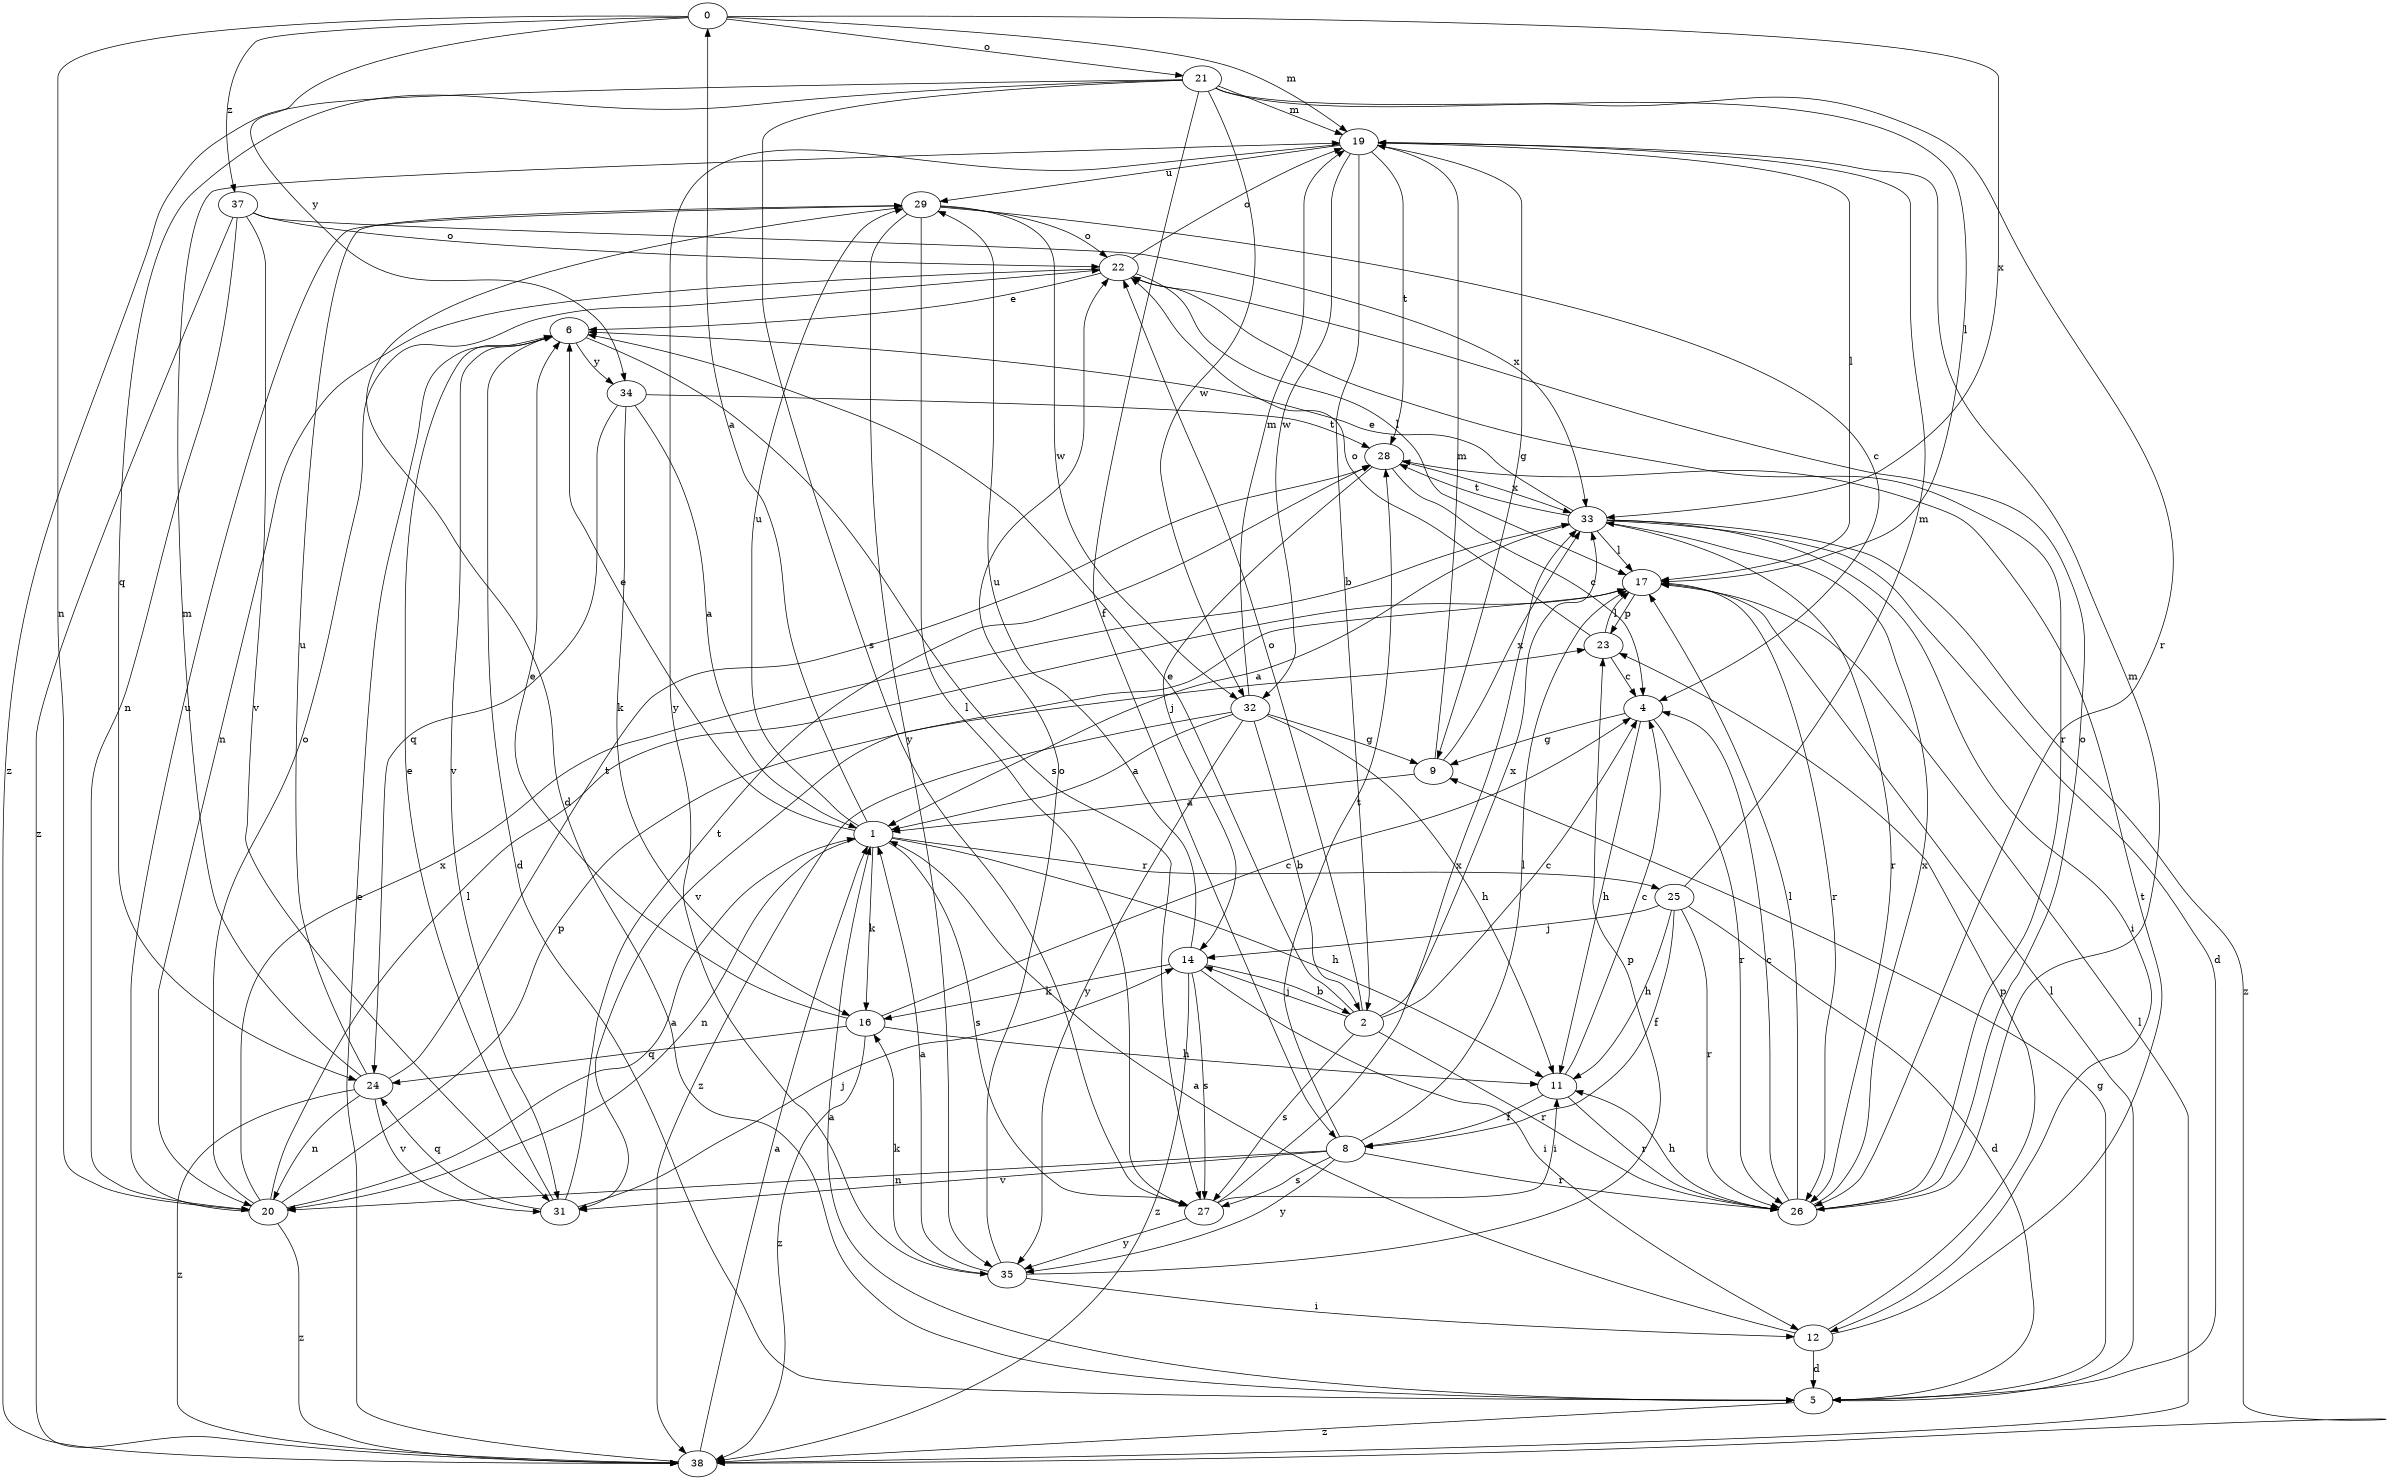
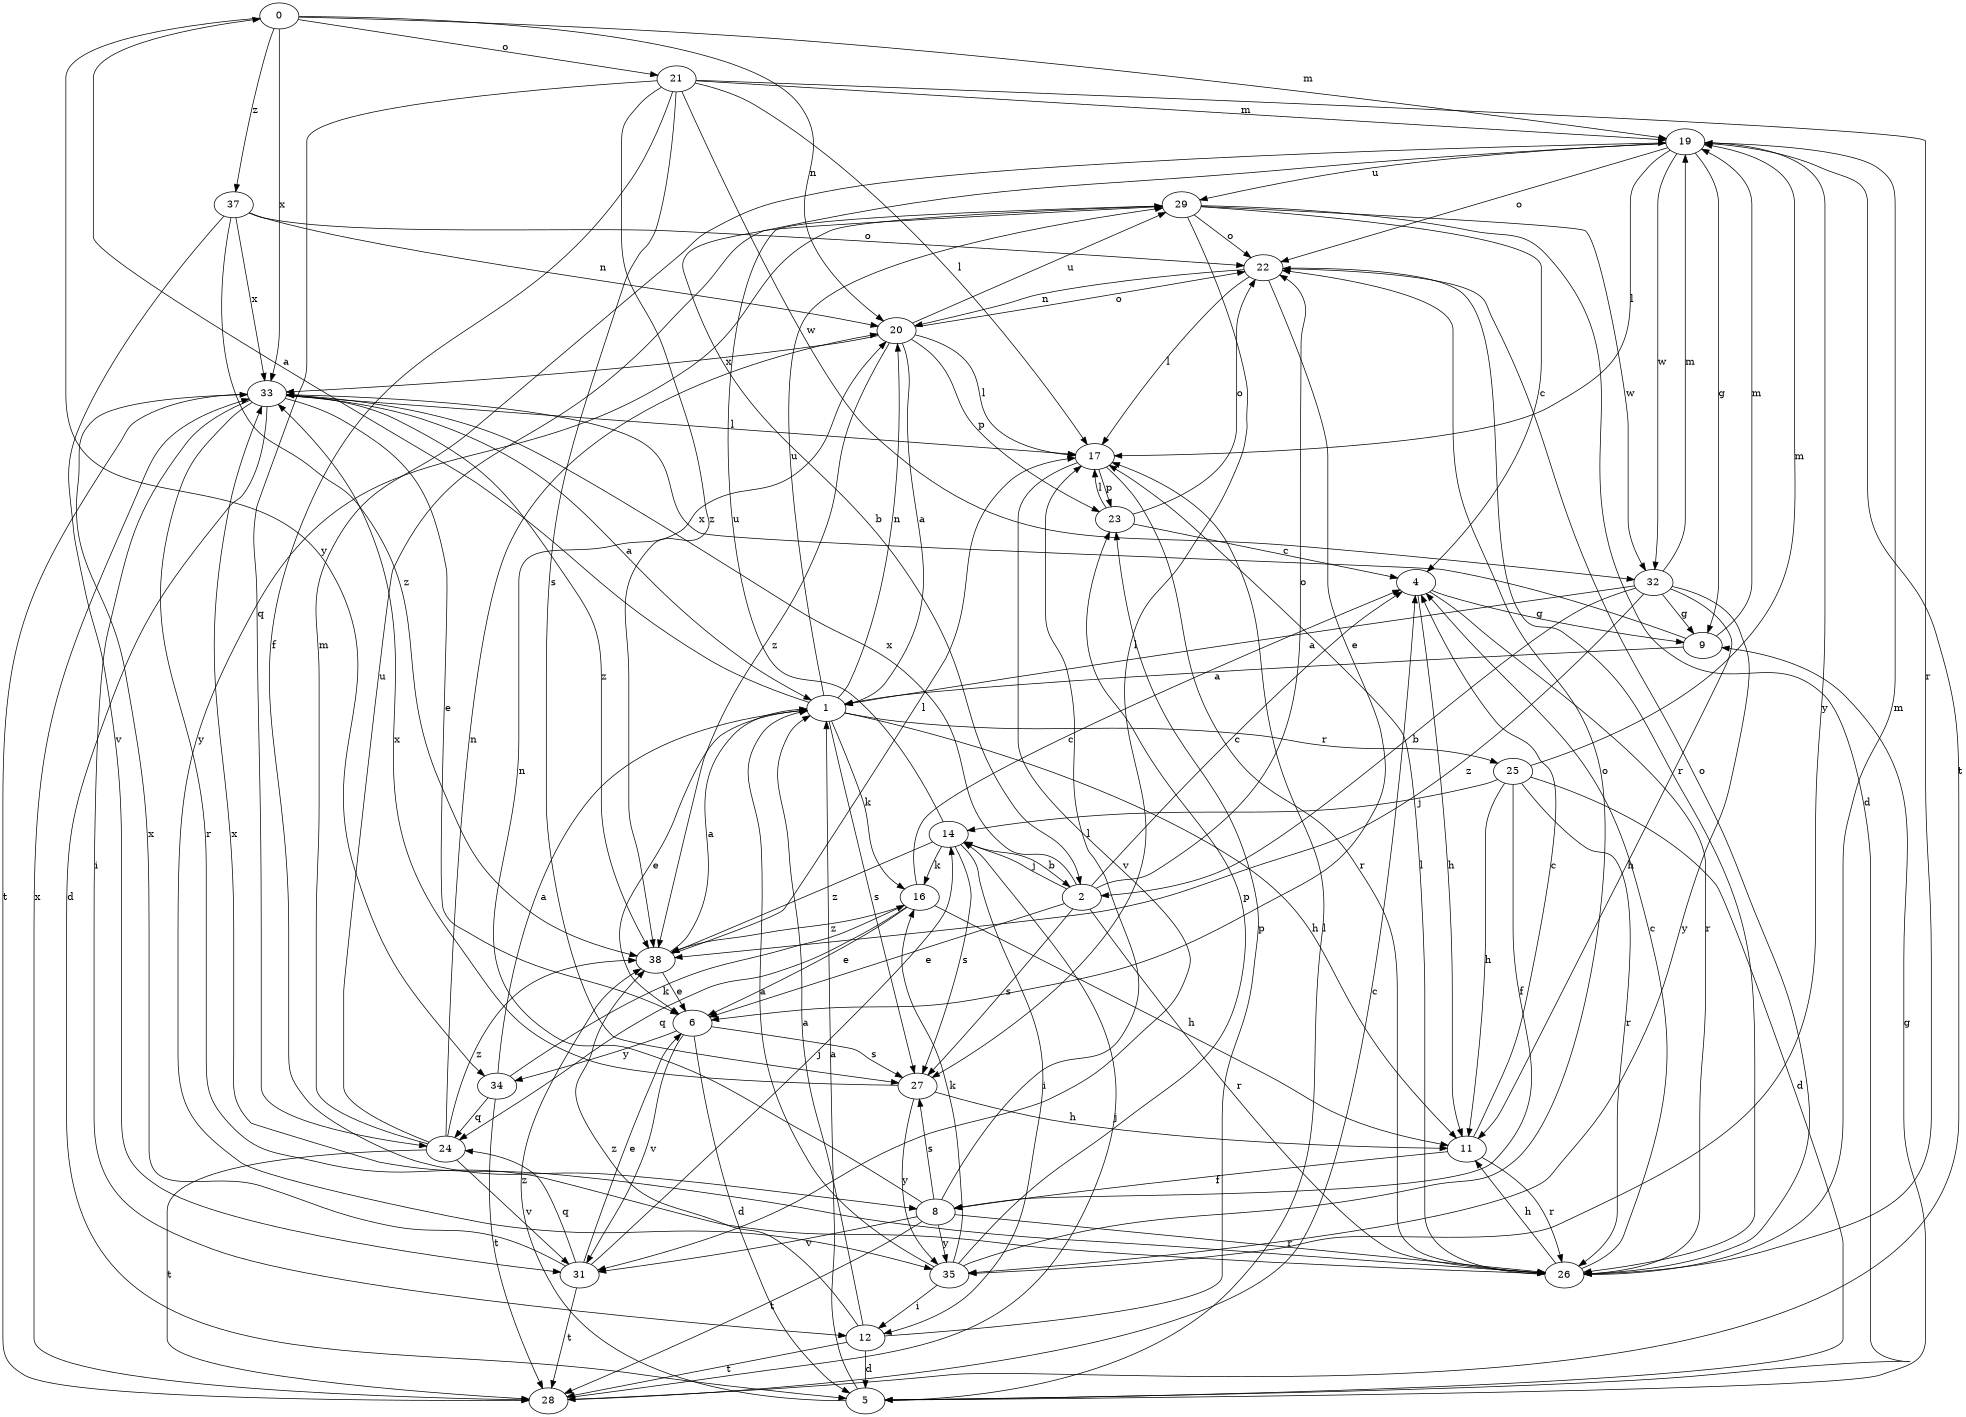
  strict digraph {
    0
    19
    20
    21
    33
    34
    37
    29
    2
    22
    9
    17
    28
    35
    32
    1
    38
    23
    27
    26
    8
    24
    6
    5
    12
    16
    31
    11
    25
    4
    14
    0 -> 19 [label=m]
    0 -> 20 [label=n]
    0 -> 21 [label=o]
    0 -> 33 [label=x]
    0 -> 34 [label=y]
    0 -> 37 [label=z]
    19 -> 29 [label=u]
    19 -> 2 [label=b]
-   22 -> 19 [label=o]
+   19 -> 22 [label=o]
    19 -> 9 [label=g]
    19 -> 17 [label=l]
    19 -> 28 [label=t]
    19 -> 35 [label=y]
    19 -> 32 [label=w]
    20 -> 33 [label=x]
    20 -> 29 [label=u]
    20 -> 22 [label=o]
    20 -> 17 [label=l]
    20 -> 1 [label=a]
    20 -> 38 [label=z]
    20 -> 23 [label=p]
    21 -> 19 [label=m]
    21 -> 17 [label=l]
    21 -> 32 [label=w]
    21 -> 38 [label=z]
    21 -> 27 [label=s]
    21 -> 26 [label=r]
    21 -> 8 [label=f]
    21 -> 24 [label=q]
    33 -> 17 [label=l]
    33 -> 28 [label=t]
    33 -> 1 [label=a]
    33 -> 38 [label=z]
    33 -> 26 [label=r]
    33 -> 6 [label=e]
    33 -> 5 [label=d]
    33 -> 12 [label=i]
    34 -> 28 [label=t]
    34 -> 1 [label=a]
    34 -> 24 [label=q]
    34 -> 16 [label=k]
    37 -> 20 [label=n]
    37 -> 33 [label=x]
    37 -> 22 [label=o]
    37 -> 38 [label=z]
    37 -> 31 [label=v]
    29 -> 22 [label=o]
    29 -> 35 [label=y]
    29 -> 32 [label=w]
    29 -> 27 [label=l]
    29 -> 5 [label=d]
    29 -> 4 [label=c]
    2 -> 33 [label=x]
    2 -> 22 [label=o]
    2 -> 27 [label=s]
    2 -> 26 [label=r]
    2 -> 6 [label=e]
    2 -> 4 [label=c]
    2 -> 14 [label=j]
    22 -> 20 [label=n]
    22 -> 17 [label=l]
    22 -> 26 [label=r]
    22 -> 6 [label=e]
    9 -> 19 [label=m]
    9 -> 33 [label=x]
    9 -> 1 [label=a]
    17 -> 23 [label=p]
    17 -> 26 [label=r]
    17 -> 31 [label=v]
    28 -> 33 [label=x]
    28 -> 4 [label=c]
    28 -> 14 [label=j]
    35 -> 22 [label=o]
    35 -> 1 [label=a]
    35 -> 23 [label=p]
    35 -> 12 [label=i]
    35 -> 16 [label=k]
    32 -> 19 [label=m]
    32 -> 2 [label=b]
    32 -> 9 [label=g]
    32 -> 35 [label=y]
    32 -> 1 [label=a]
    32 -> 38 [label=z]
    32 -> 11 [label=h]
    1 -> 0 [label=a]
    1 -> 20 [label=n]
    1 -> 29 [label=u]
    1 -> 27 [label=s]
    1 -> 6 [label=e]
    1 -> 16 [label=k]
    1 -> 11 [label=h]
    1 -> 25 [label=r]
    38 -> 17 [label=l]
    38 -> 1 [label=a]
    38 -> 6 [label=e]
    23 -> 22 [label=o]
    23 -> 17 [label=l]
    23 -> 4 [label=c]
    27 -> 33 [label=x]
    27 -> 35 [label=y]
-   27 -> 11 [label=i]
+   27 -> 11 [label=h]
    26 -> 19 [label=m]
    26 -> 33 [label=x]
    26 -> 22 [label=o]
    26 -> 17 [label=l]
    26 -> 11 [label=h]
    26 -> 4 [label=c]
    8 -> 20 [label=n]
    8 -> 17 [label=l]
    8 -> 28 [label=t]
    8 -> 35 [label=y]
    8 -> 27 [label=s]
    8 -> 26 [label=r]
    8 -> 31 [label=v]
    24 -> 19 [label=m]
    24 -> 20 [label=n]
    24 -> 29 [label=u]
    24 -> 28 [label=t]
    24 -> 38 [label=z]
    24 -> 31 [label=v]
    6 -> 34 [label=y]
    6 -> 27 [label=s]
    6 -> 5 [label=d]
    6 -> 31 [label=v]
    5 -> 9 [label=g]
    5 -> 17 [label=l]
    5 -> 1 [label=a]
    5 -> 38 [label=z]
    12 -> 28 [label=t]
    12 -> 1 [label=a]
+   12 -> 38 [label=z]
    12 -> 23 [label=p]
    12 -> 5 [label=d]
    16 -> 38 [label=z]
    16 -> 24 [label=q]
    16 -> 6 [label=e]
    16 -> 11 [label=h]
    16 -> 4 [label=c]
+   31 -> 33 [label=x]
    31 -> 28 [label=t]
    31 -> 24 [label=q]
    31 -> 6 [label=e]
    31 -> 14 [label=j]
    11 -> 26 [label=r]
    11 -> 8 [label=f]
    11 -> 4 [label=c]
    25 -> 19 [label=m]
    25 -> 26 [label=r]
    25 -> 8 [label=f]
    25 -> 5 [label=d]
    25 -> 11 [label=h]
    25 -> 14 [label=j]
    4 -> 9 [label=g]
    4 -> 26 [label=r]
    4 -> 11 [label=h]
    14 -> 29 [label=u]
    14 -> 2 [label=b]
    14 -> 38 [label=z]
    14 -> 27 [label=s]
    14 -> 12 [label=i]
    14 -> 16 [label=k]
  }
